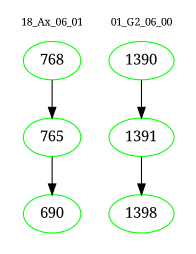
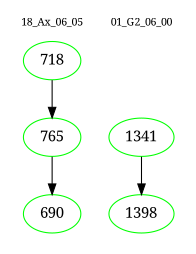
  digraph {
    fontname="Noto Serif"
    node [color=green fontname="Noto Serif"]
    edge [color=black fontname="Noto Serif"]
-   n1 [label=768]
+   n1 [label=718]
    n2 [label=765]
    n3 [label=690]
-   n4 [label=1390]
-   n5 [label=1391]
+   n5 [label=1341]
    n6 [label=1398]
    subgraph cluster_1 {
      color=white
      fontsize=10
-     label="18_Ax_06_01"
+     label="18_Ax_06_05"
      n1
      n2
      n3
    }
    subgraph cluster_2 {
      color=white
      fontsize=10
      label="01_G2_06_00"
-     n4
      n5
      n6
    }
    n1 -> n2
    n2 -> n3
-   n4 -> n5
    n5 -> n6
  }
